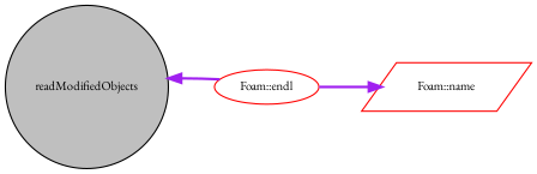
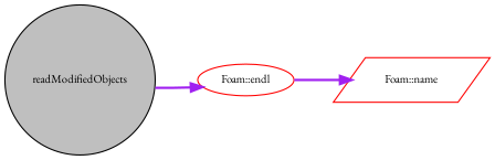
  digraph {
    fontname="EB Garamond"
    rankdir=LR
    node [color=red fontname="EB Garamond" fontsize=10]
    edge [color=purple fontname="EB Garamond" fontsize=10 labelfontname=Helvetica labelfontsize=10 style=bold]
    n1 [color=black fillcolor=grey75 fontcolor=black height=0.2 label=readModifiedObjects shape=circle style=filled width=0.4]
    n2 [height=0.2 label="Foam::endl" shape=ellipse width=0.4]
    n3 [height=0.2 label="Foam::name" shape=parallelogram width=0.4]
-   n2 -> n1
+   n1 -> n2
    n2 -> n3
  }
